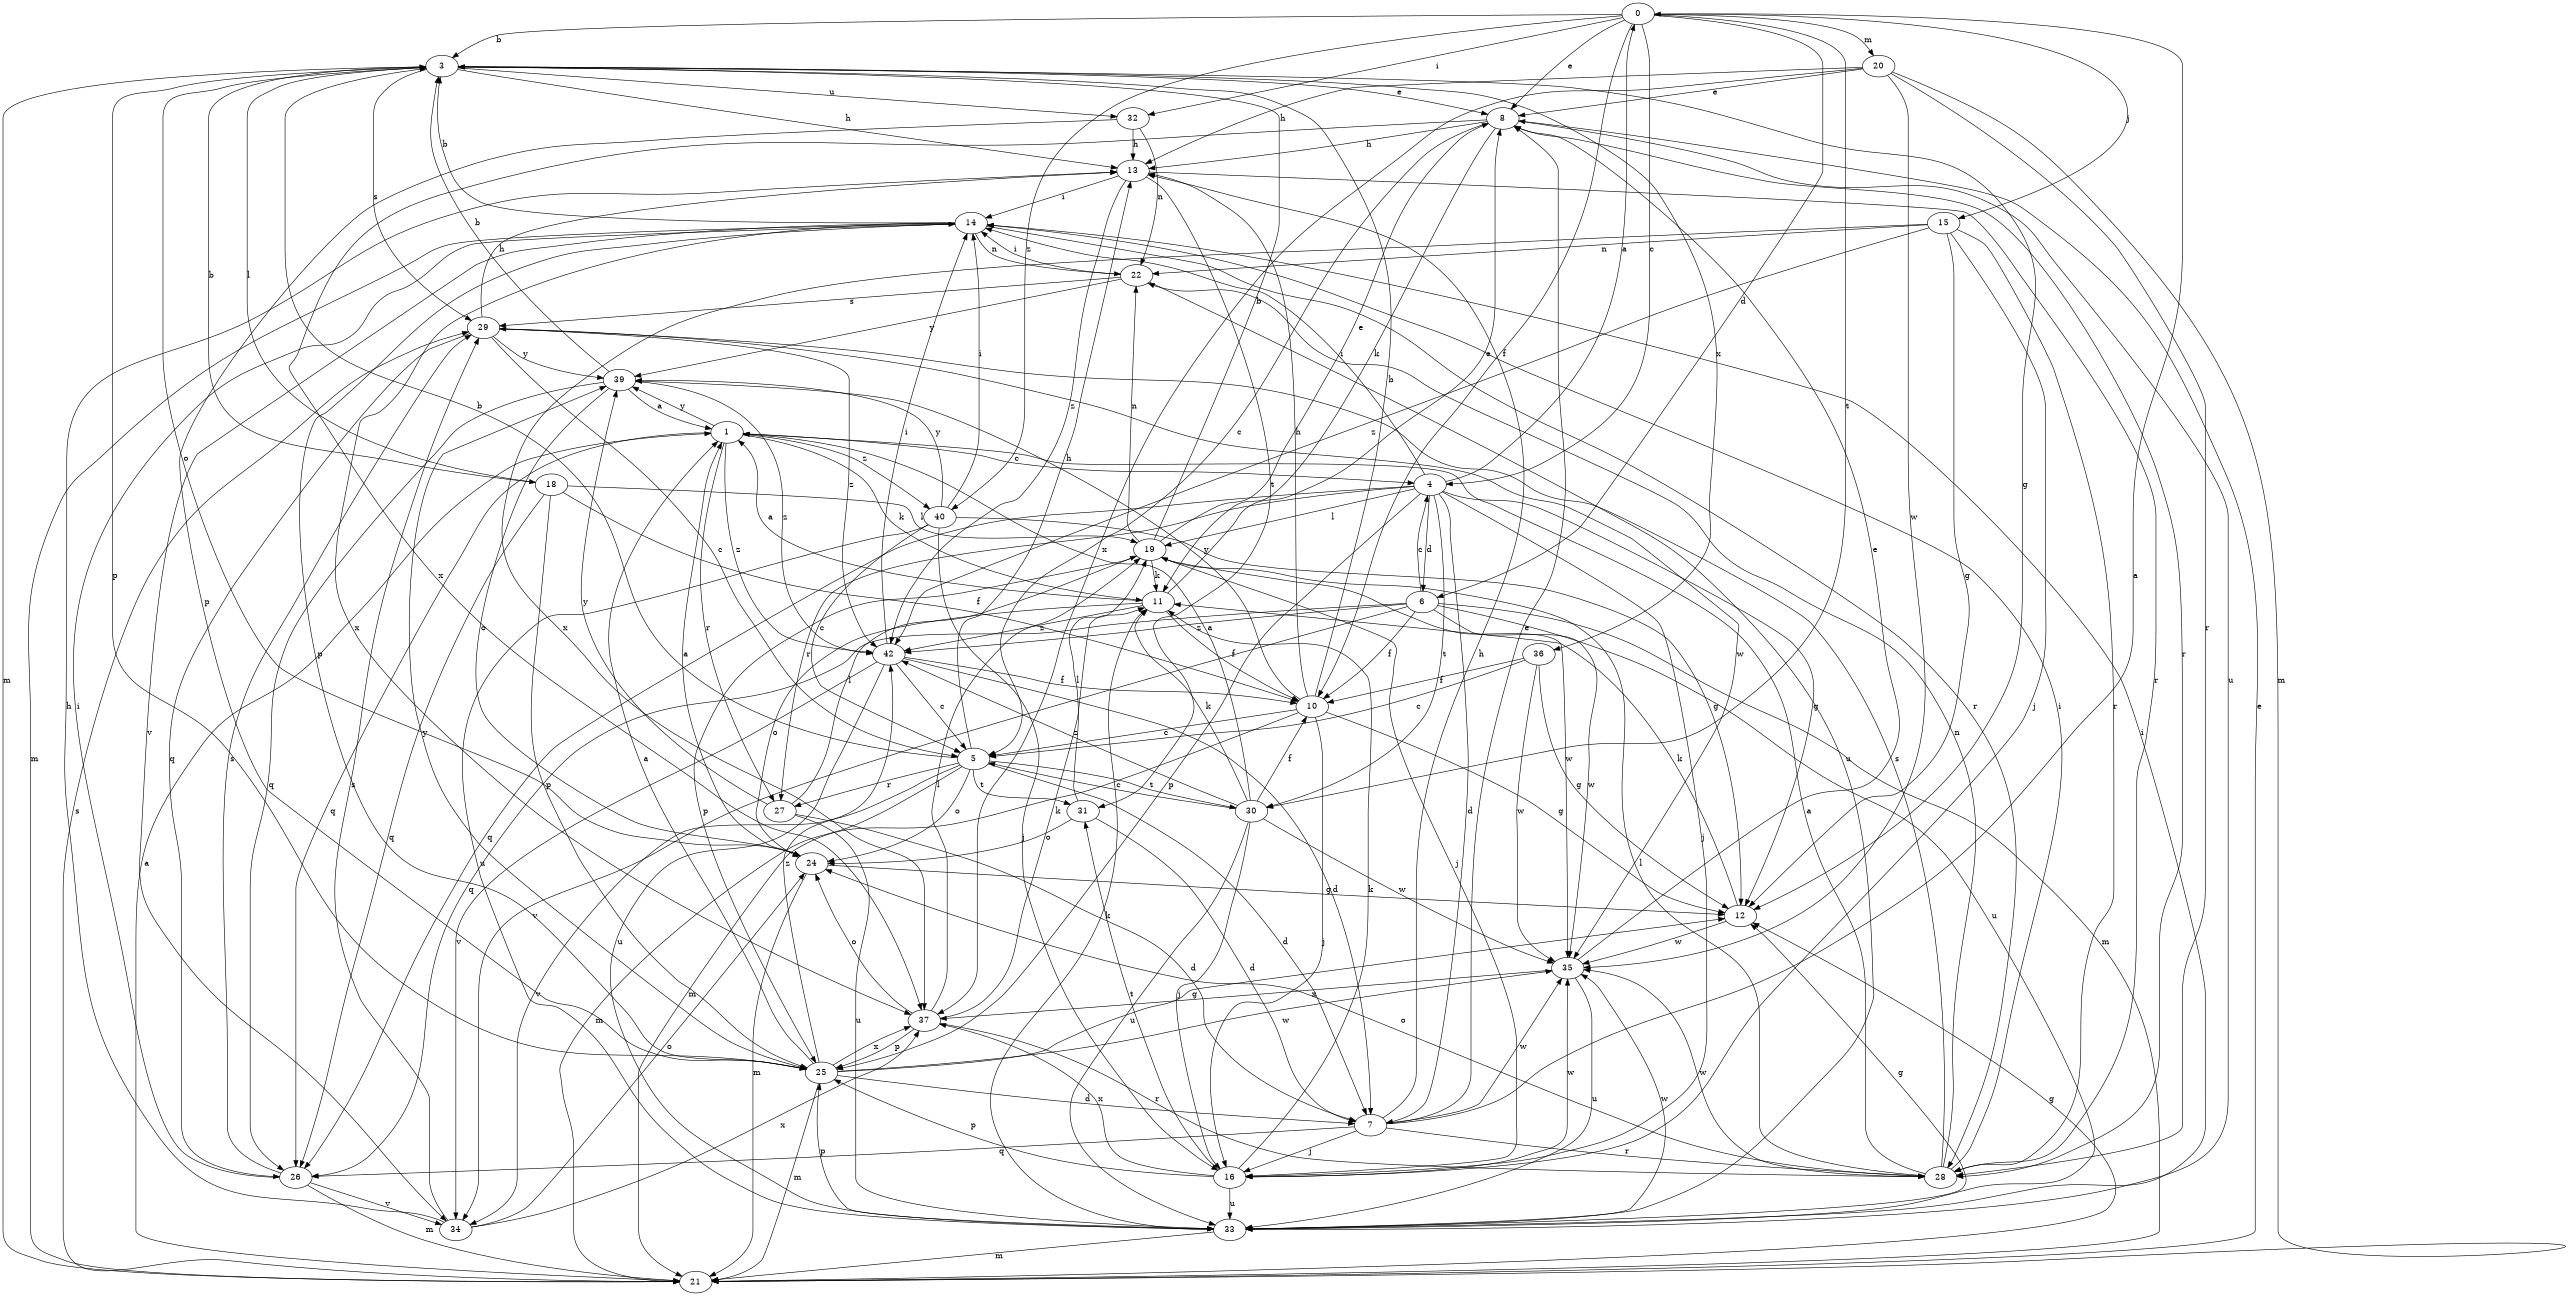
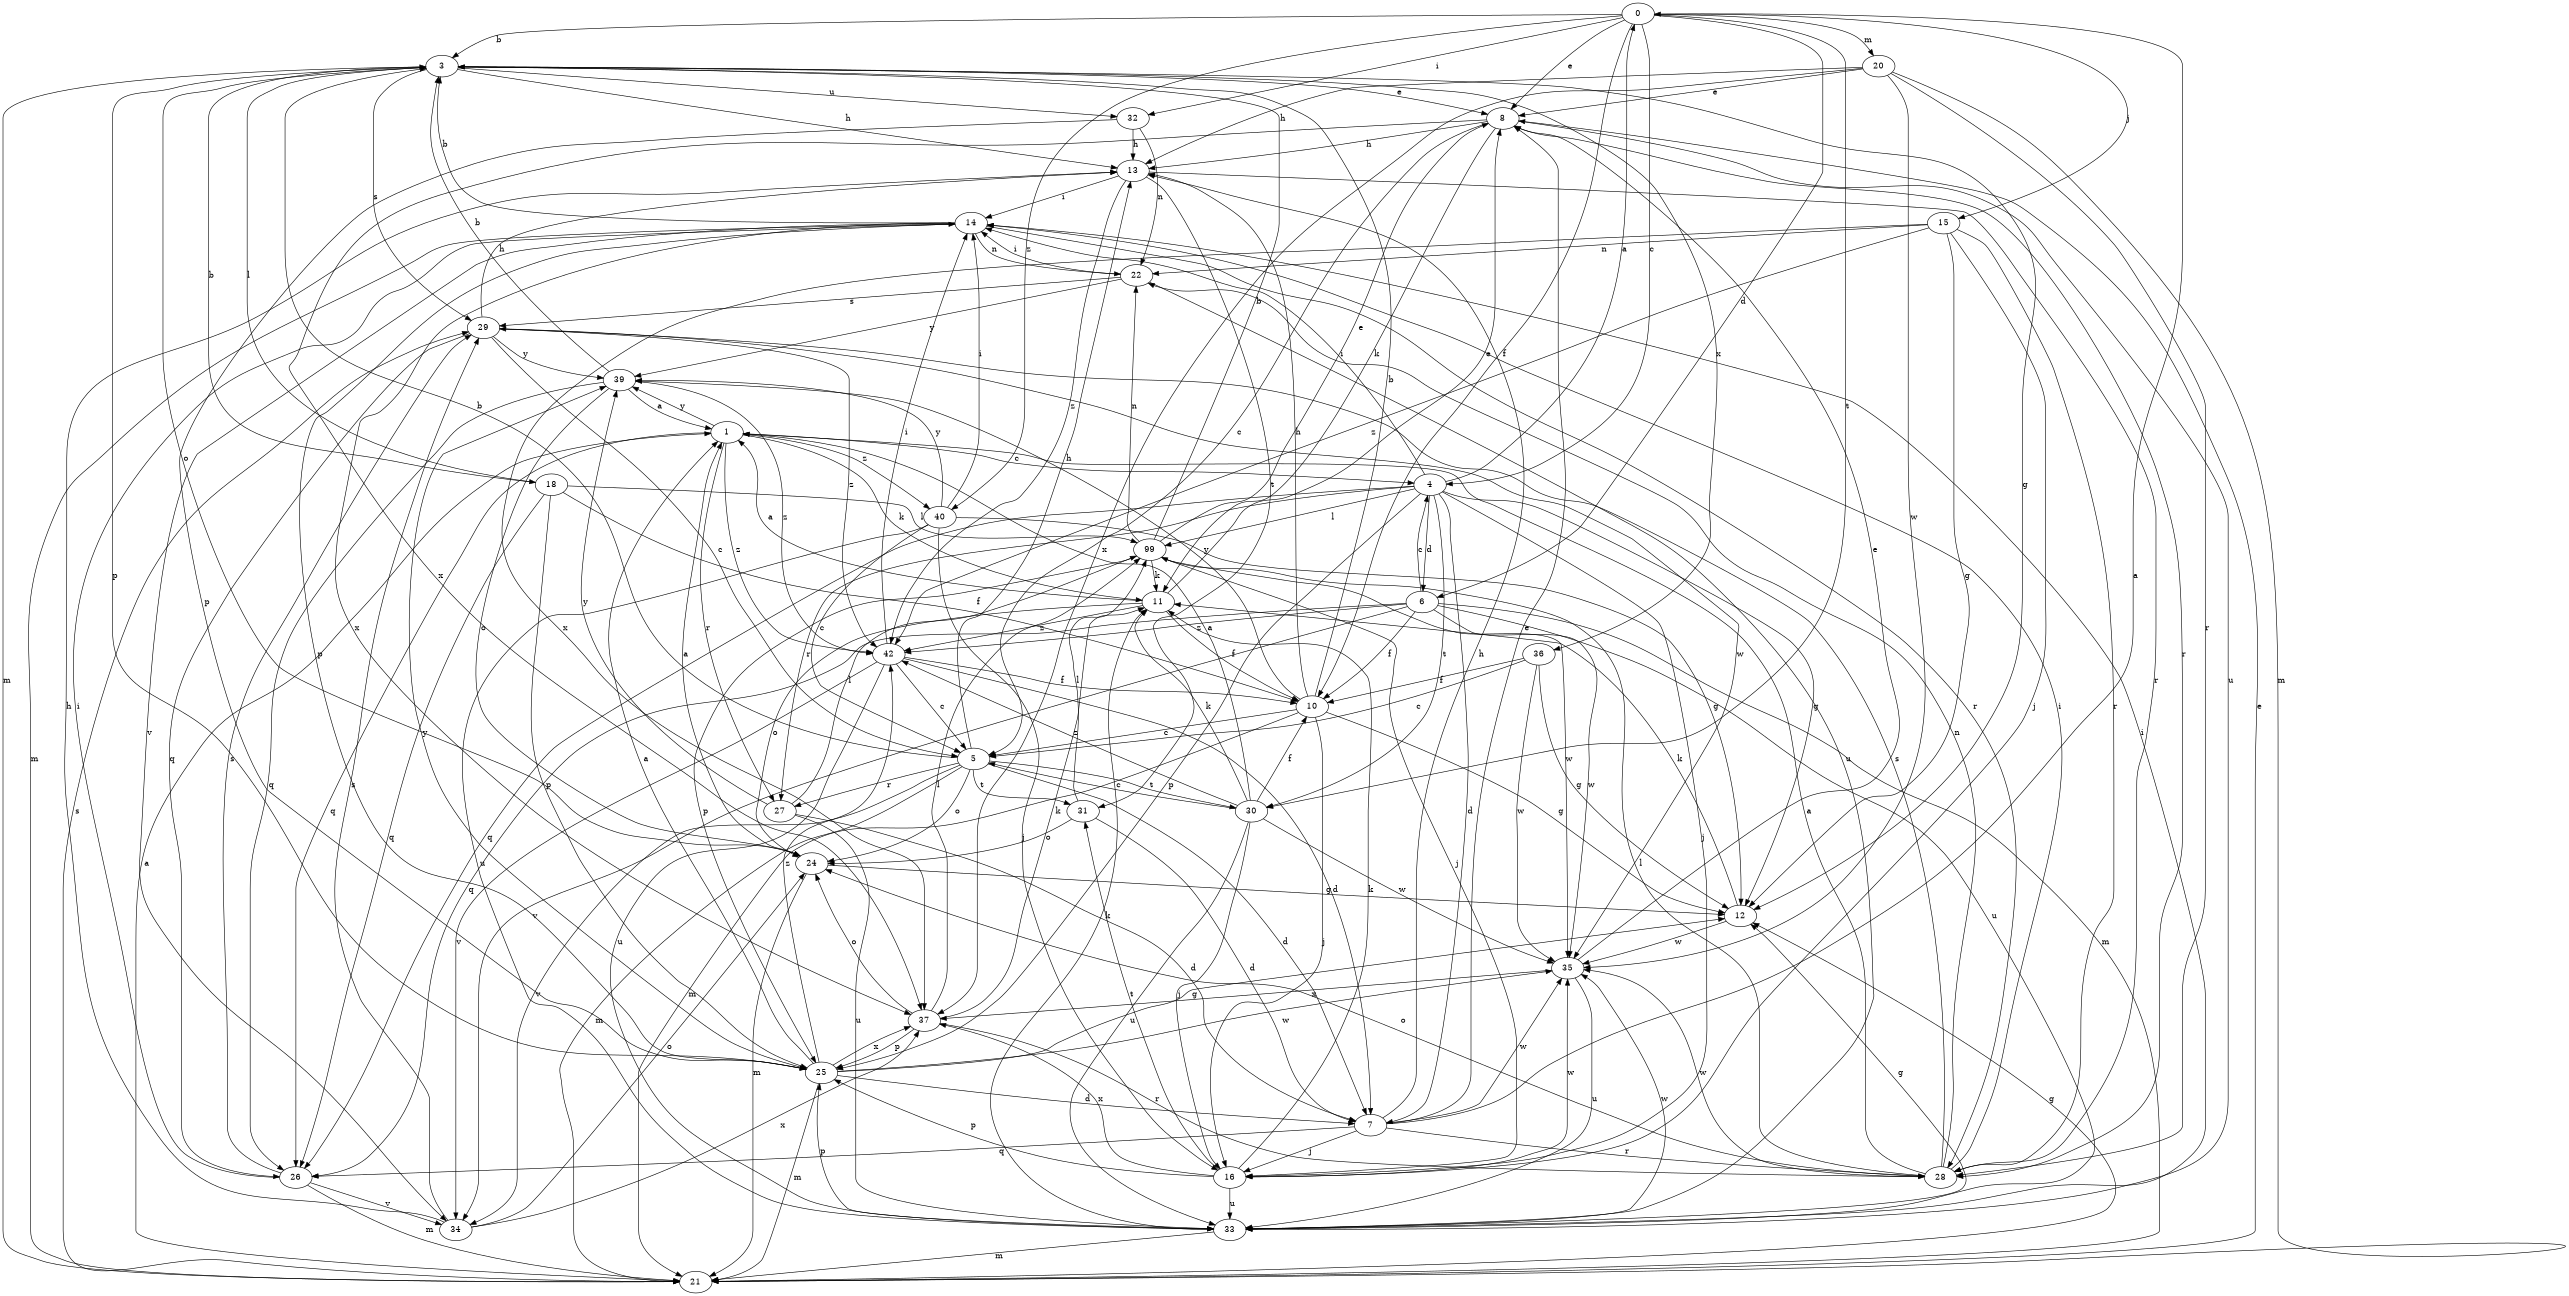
  strict digraph {
    0
    3
    4
    6
    8
    10
    15
    20
    30
    40
    32
    12
    13
    18
    21
    24
    25
    29
    36
    14
    26
    27
    7
    16
-   19
+   19 [label=99]
    42
    34
    33
    35
    n30 [label=11]
    5
    28
    37
    39
    22
    1
    31
    0 -> 3 [label=b]
    0 -> 4 [label=c]
    0 -> 6 [label=d]
    0 -> 8 [label=e]
    0 -> 10 [label=f]
    0 -> 15 [label=j]
    0 -> 20 [label=m]
    0 -> 30 [label=t]
    0 -> 40 [label=z]
    0 -> 32 [label=i]
    3 -> 8 [label=e]
    3 -> 32 [label=u]
    3 -> 12 [label=g]
    3 -> 13 [label=h]
    3 -> 18 [label=l]
    3 -> 21 [label=m]
    3 -> 24 [label=o]
    3 -> 25 [label=p]
    3 -> 29 [label=s]
    3 -> 36 [label=x]
    4 -> 0 [label=a]
    4 -> 6 [label=d]
    4 -> 30 [label=t]
    4 -> 12 [label=g]
    4 -> 25 [label=p]
    4 -> 14 [label=i]
    4 -> 26 [label=q]
    4 -> 27 [label=r]
    4 -> 7 [label=d]
    4 -> 16 [label=j]
    4 -> 19 [label=l]
    6 -> 4 [label=c]
    6 -> 10 [label=f]
    6 -> 21 [label=m]
    6 -> 26 [label=q]
    6 -> 42 [label=z]
    6 -> 34 [label=v]
    6 -> 33 [label=u]
    6 -> 35 [label=w]
    8 -> 13 [label=h]
    8 -> 33 [label=u]
    8 -> n30 [label=k]
    8 -> 5 [label=c]
    8 -> 28 [label=r]
    8 -> 37 [label=x]
    10 -> 3 [label=b]
    10 -> 12 [label=g]
    10 -> 13 [label=h]
    10 -> 21 [label=m]
    10 -> 16 [label=j]
    10 -> 5 [label=c]
    10 -> 39 [label=y]
    15 -> 12 [label=g]
    15 -> 16 [label=j]
    15 -> 42 [label=z]
    15 -> 28 [label=r]
    15 -> 37 [label=x]
    15 -> 22 [label=n]
    20 -> 8 [label=e]
    20 -> 13 [label=h]
    20 -> 21 [label=m]
    20 -> 35 [label=w]
    20 -> 28 [label=r]
    20 -> 37 [label=x]
    30 -> 10 [label=f]
    30 -> 16 [label=j]
    30 -> 42 [label=z]
    30 -> 33 [label=u]
    30 -> 35 [label=w]
    30 -> n30 [label=k]
    30 -> 5 [label=c]
    30 -> 1 [label=a]
    40 -> 12 [label=g]
    40 -> 14 [label=i]
    40 -> 16 [label=j]
    40 -> 33 [label=u]
    40 -> 5 [label=c]
    40 -> 39 [label=y]
    32 -> 13 [label=h]
    32 -> 25 [label=p]
    32 -> 22 [label=n]
    12 -> 35 [label=w]
    12 -> n30 [label=k]
    13 -> 14 [label=i]
    13 -> 42 [label=z]
    13 -> 28 [label=r]
    13 -> 31 [label=t]
    18 -> 3 [label=b]
    18 -> 10 [label=f]
    18 -> 25 [label=p]
    18 -> 26 [label=q]
    18 -> 19 [label=l]
    21 -> 8 [label=e]
    21 -> 12 [label=g]
    21 -> 29 [label=s]
    21 -> 1 [label=a]
    24 -> 12 [label=g]
    24 -> 21 [label=m]
    24 -> 1 [label=a]
    25 -> 12 [label=g]
    25 -> 21 [label=m]
    25 -> 7 [label=d]
    25 -> 42 [label=z]
    25 -> 35 [label=w]
    25 -> 37 [label=x]
    25 -> 39 [label=y]
    25 -> 1 [label=a]
    29 -> 13 [label=h]
    29 -> 26 [label=q]
    29 -> 42 [label=z]
    29 -> 35 [label=w]
    29 -> 5 [label=c]
    29 -> 39 [label=y]
    36 -> 10 [label=f]
    36 -> 12 [label=g]
    36 -> 35 [label=w]
    36 -> 5 [label=c]
    14 -> 3 [label=b]
    14 -> 21 [label=m]
    14 -> 25 [label=p]
    14 -> 34 [label=v]
    14 -> 28 [label=r]
    14 -> 37 [label=x]
    14 -> 22 [label=n]
    26 -> 21 [label=m]
    26 -> 29 [label=s]
    26 -> 14 [label=i]
    26 -> 34 [label=v]
    27 -> 7 [label=d]
    27 -> 19 [label=l]
    27 -> 33 [label=u]
    27 -> 39 [label=y]
    7 -> 0 [label=a]
    7 -> 8 [label=e]
    7 -> 13 [label=h]
    7 -> 26 [label=q]
    7 -> 16 [label=j]
    7 -> 35 [label=w]
    7 -> 28 [label=r]
    16 -> 25 [label=p]
    16 -> 33 [label=u]
    16 -> 35 [label=w]
    16 -> n30 [label=k]
    16 -> 37 [label=x]
    16 -> 31 [label=t]
    19 -> 3 [label=b]
    19 -> 8 [label=e]
    19 -> 25 [label=p]
    19 -> 16 [label=j]
    19 -> 35 [label=w]
    19 -> n30 [label=k]
    19 -> 22 [label=n]
    42 -> 10 [label=f]
    42 -> 14 [label=i]
    42 -> 7 [label=d]
    42 -> 34 [label=v]
    42 -> 33 [label=u]
    42 -> 5 [label=c]
    34 -> 13 [label=h]
    34 -> 24 [label=o]
    34 -> 29 [label=s]
    34 -> 37 [label=x]
    33 -> 12 [label=g]
    33 -> 21 [label=m]
    33 -> 25 [label=p]
    33 -> 14 [label=i]
    33 -> 35 [label=w]
    33 -> n30 [label=k]
    35 -> 8 [label=e]
    35 -> 33 [label=u]
    35 -> 37 [label=x]
    n30 -> 8 [label=e]
    n30 -> 10 [label=f]
    n30 -> 24 [label=o]
    n30 -> 42 [label=z]
    n30 -> 1 [label=a]
    5 -> 3 [label=b]
    5 -> 30 [label=t]
    5 -> 13 [label=h]
    5 -> 21 [label=m]
    5 -> 24 [label=o]
    5 -> 27 [label=r]
    5 -> 7 [label=d]
    5 -> 34 [label=v]
    5 -> 31 [label=t]
    28 -> 24 [label=o]
    28 -> 29 [label=s]
    28 -> 14 [label=i]
    28 -> 19 [label=l]
    28 -> 35 [label=w]
    28 -> 22 [label=n]
    28 -> 1 [label=a]
    37 -> 24 [label=o]
    37 -> 25 [label=p]
    37 -> 19 [label=l]
    37 -> n30 [label=k]
    37 -> 28 [label=r]
    39 -> 3 [label=b]
    39 -> 24 [label=o]
    39 -> 26 [label=q]
    39 -> 42 [label=z]
    39 -> 1 [label=a]
    22 -> 29 [label=s]
    22 -> 14 [label=i]
    22 -> 33 [label=u]
    22 -> 39 [label=y]
    1 -> 4 [label=c]
    1 -> 40 [label=z]
    1 -> 26 [label=q]
    1 -> 27 [label=r]
    1 -> 42 [label=z]
    1 -> n30 [label=k]
    1 -> 39 [label=y]
    31 -> 24 [label=o]
    31 -> 7 [label=d]
    31 -> 19 [label=l]
  }
